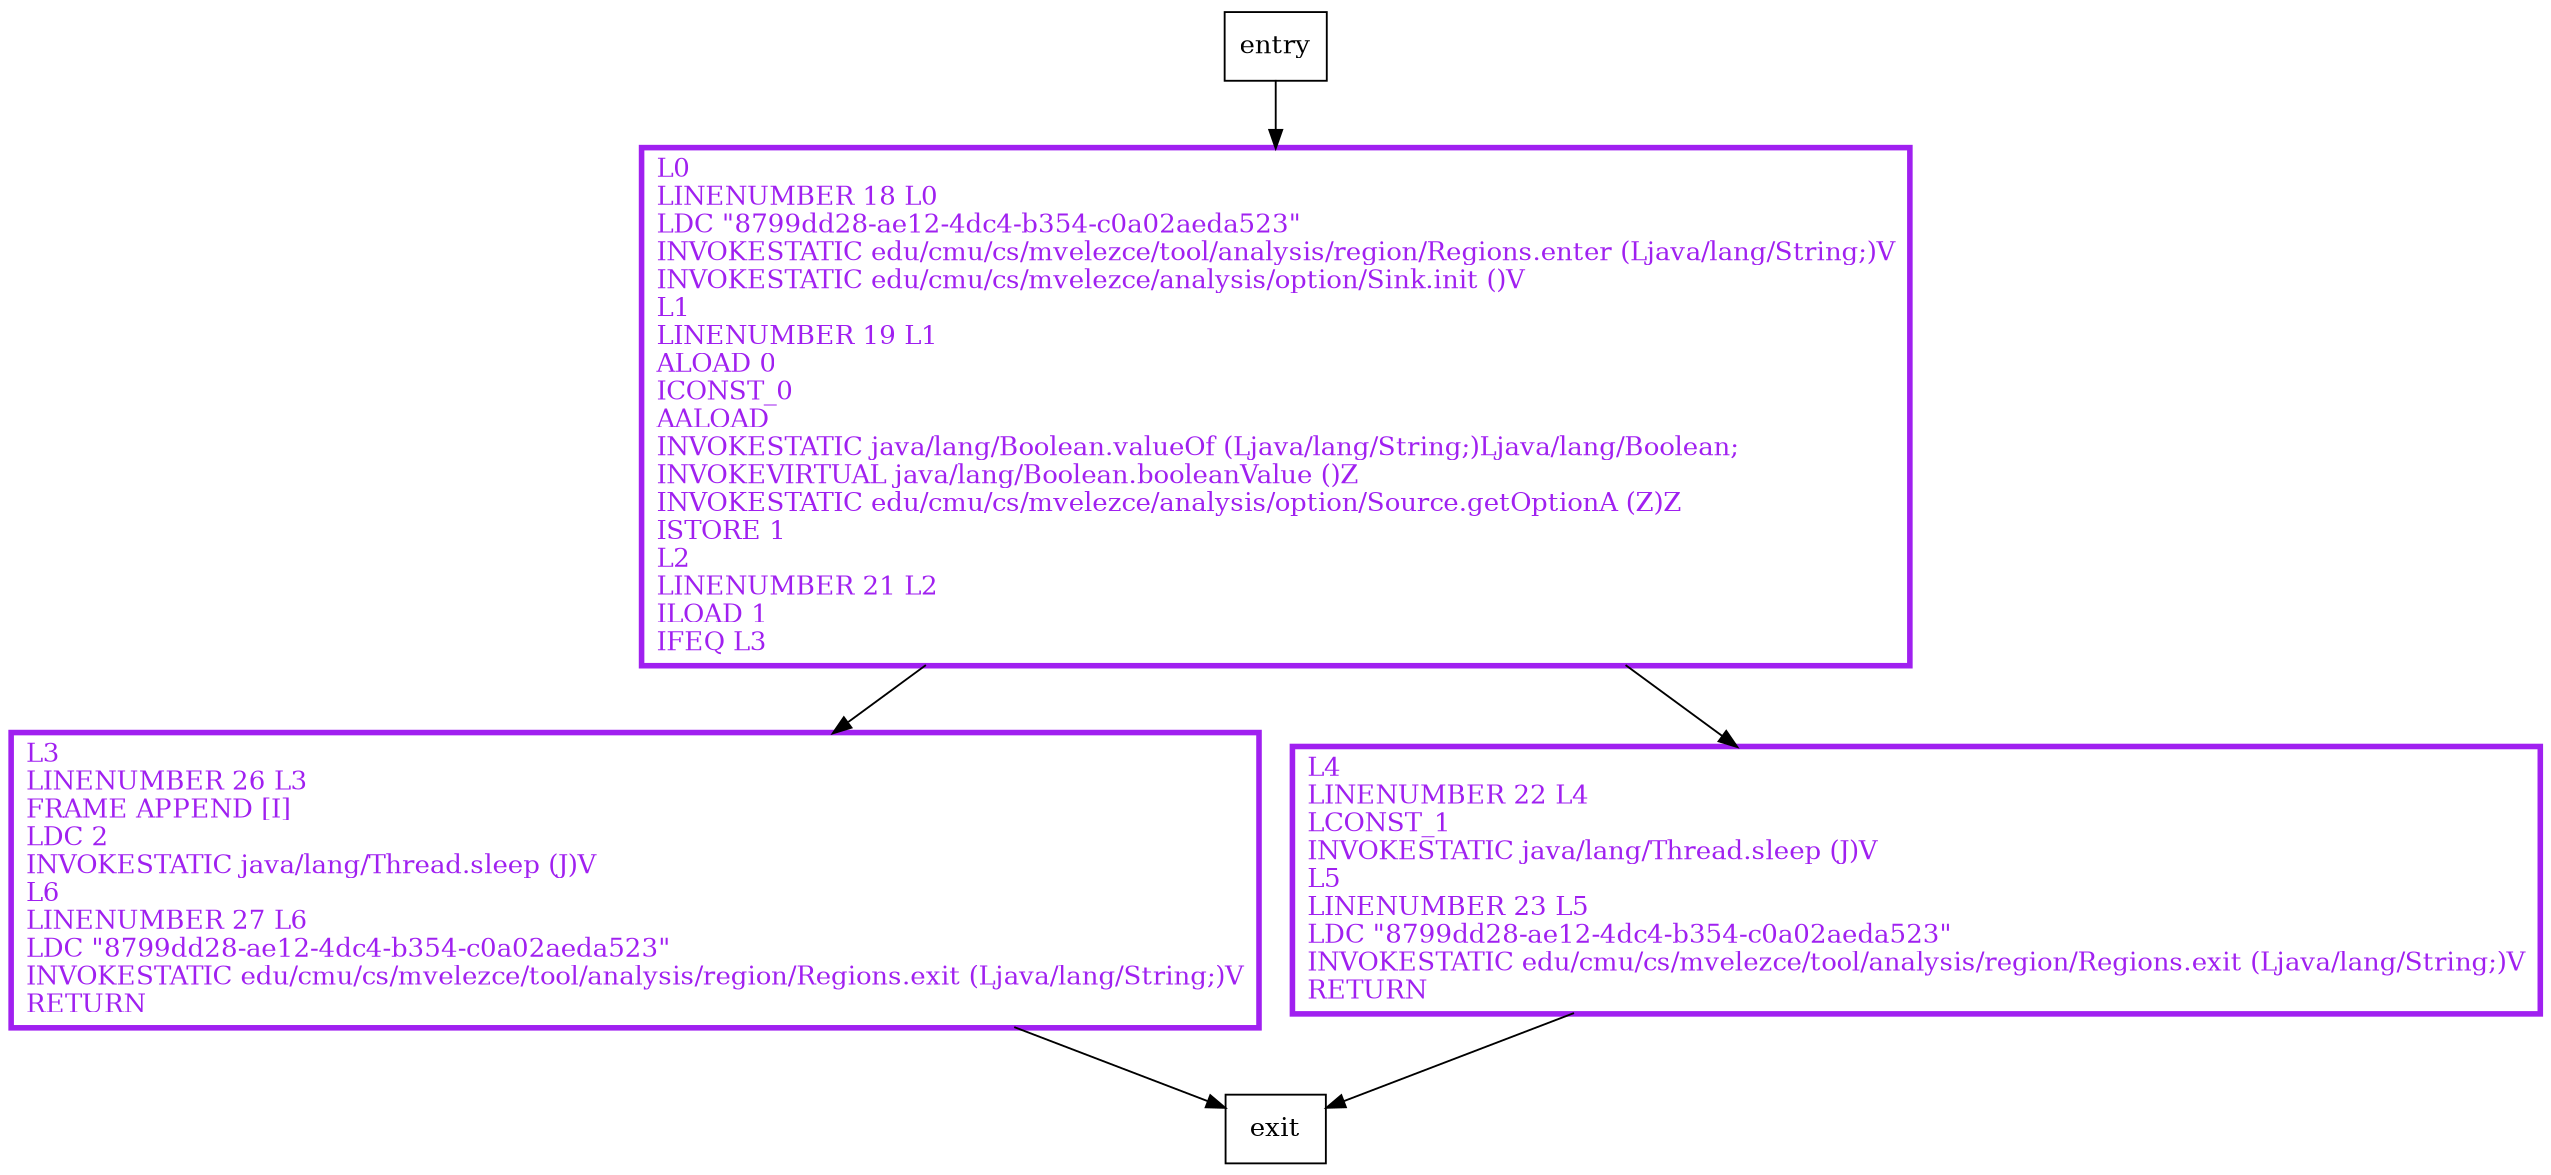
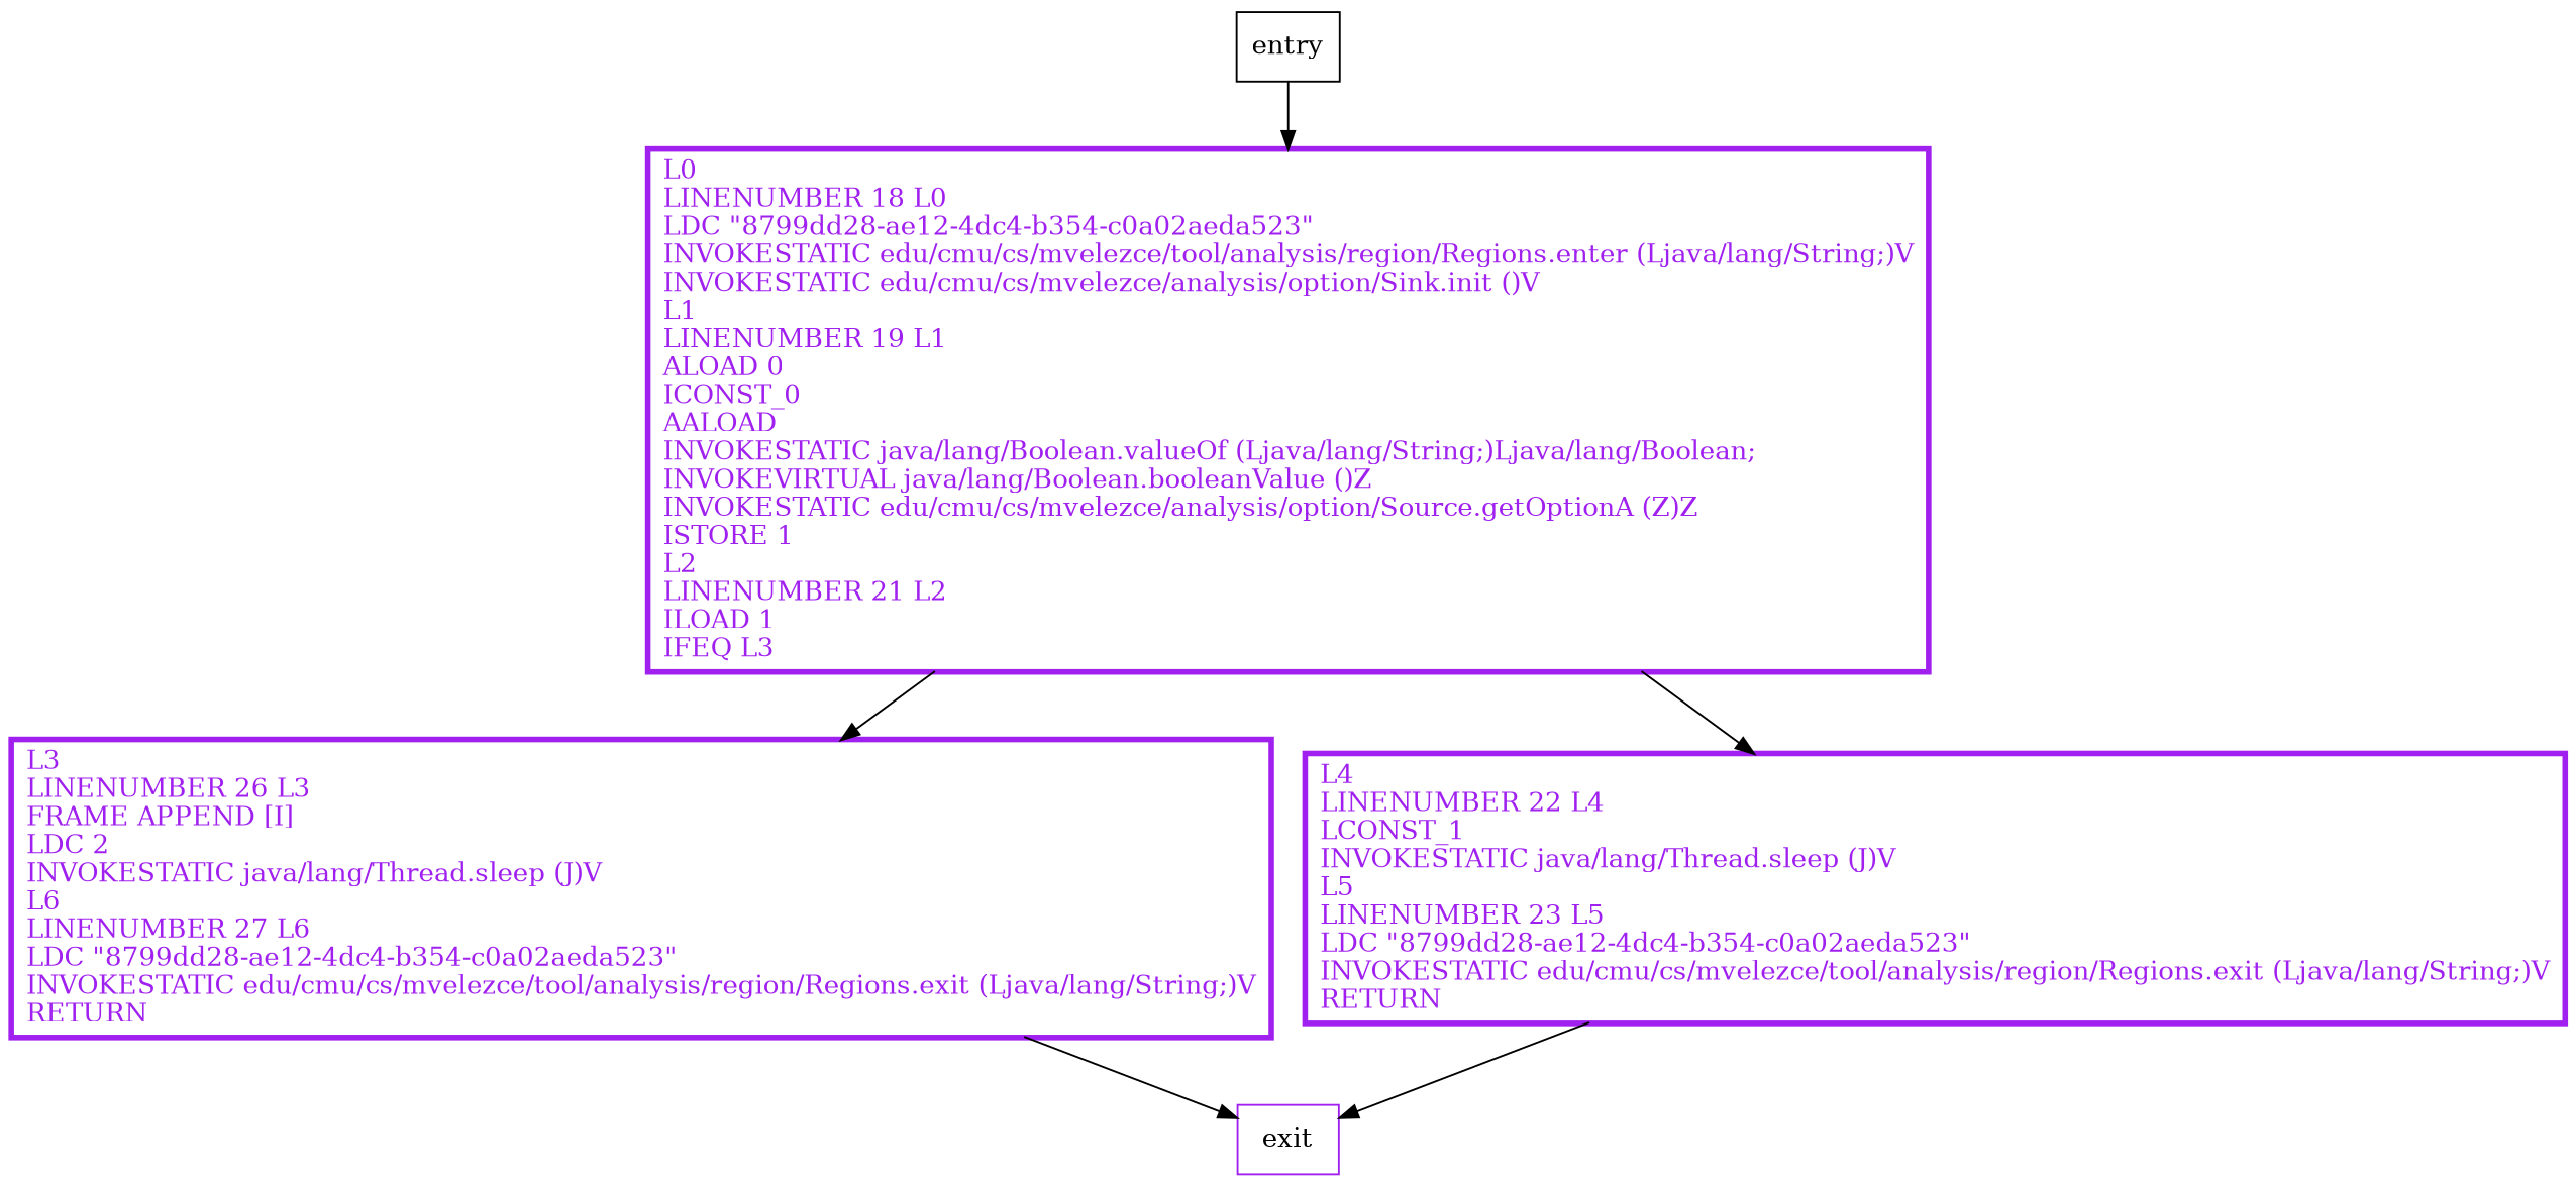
  digraph {
    node [color=purple fontcolor=purple penwidth=3 shape=record]
    n1 [label="L0\lLINENUMBER 18 L0\lLDC \"8799dd28-ae12-4dc4-b354-c0a02aeda523\"\lINVOKESTATIC edu/cmu/cs/mvelezce/tool/analysis/region/Regions.enter (Ljava/lang/String;)V\lINVOKESTATIC edu/cmu/cs/mvelezce/analysis/option/Sink.init ()V\lL1\lLINENUMBER 19 L1\lALOAD 0\lICONST_0\lAALOAD\lINVOKESTATIC java/lang/Boolean.valueOf (Ljava/lang/String;)Ljava/lang/Boolean;\lINVOKEVIRTUAL java/lang/Boolean.booleanValue ()Z\lINVOKESTATIC edu/cmu/cs/mvelezce/analysis/option/Source.getOptionA (Z)Z\lISTORE 1\lL2\lLINENUMBER 21 L2\lILOAD 1\lIFEQ L3\l"]
    n2 [label="L3\lLINENUMBER 26 L3\lFRAME APPEND [I]\lLDC 2\lINVOKESTATIC java/lang/Thread.sleep (J)V\lL6\lLINENUMBER 27 L6\lLDC \"8799dd28-ae12-4dc4-b354-c0a02aeda523\"\lINVOKESTATIC edu/cmu/cs/mvelezce/tool/analysis/region/Regions.exit (Ljava/lang/String;)V\lRETURN\l"]
    n3 [label="L4\lLINENUMBER 22 L4\lLCONST_1\lINVOKESTATIC java/lang/Thread.sleep (J)V\lL5\lLINENUMBER 23 L5\lLDC \"8799dd28-ae12-4dc4-b354-c0a02aeda523\"\lINVOKESTATIC edu/cmu/cs/mvelezce/tool/analysis/region/Regions.exit (Ljava/lang/String;)V\lRETURN\l"]
-   exit [color="" fontcolor="" penwidth=""]
+   exit [fontcolor="" penwidth=""]
    entry [color="" fontcolor="" penwidth=""]
    n1 -> n2
    n1 -> n3
    n2 -> exit
    n3 -> exit
    entry -> n1
  }
